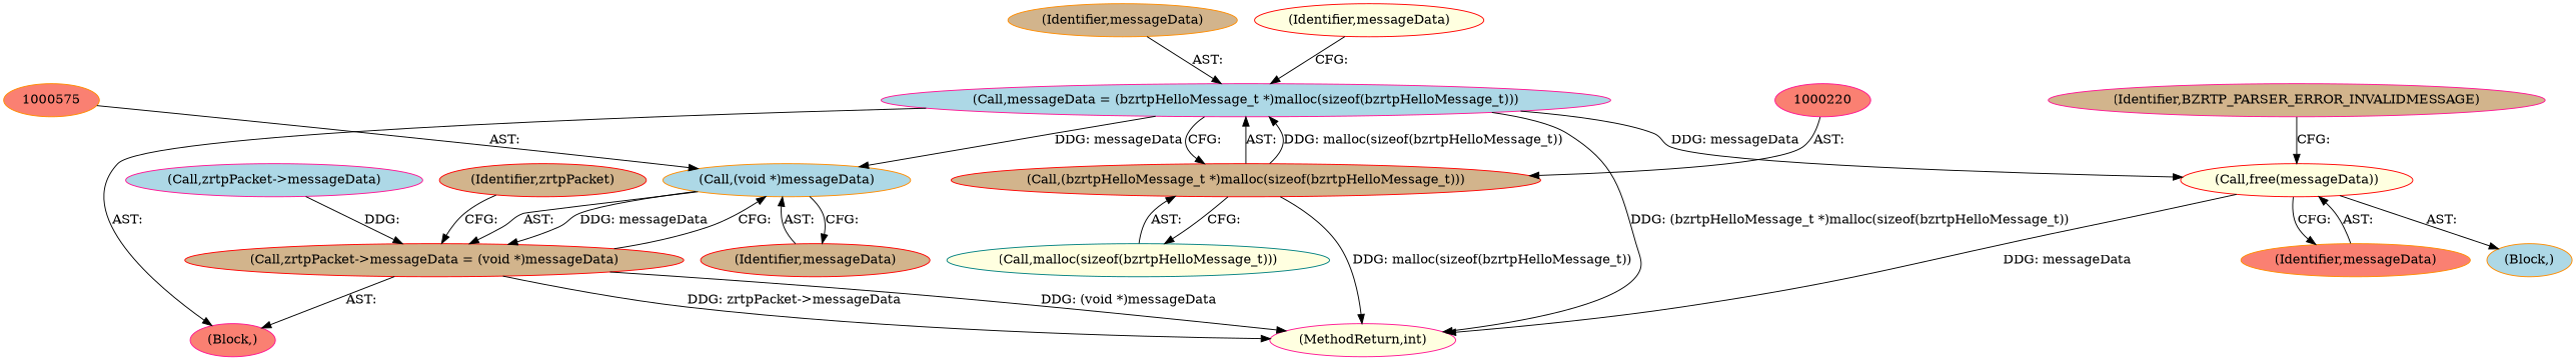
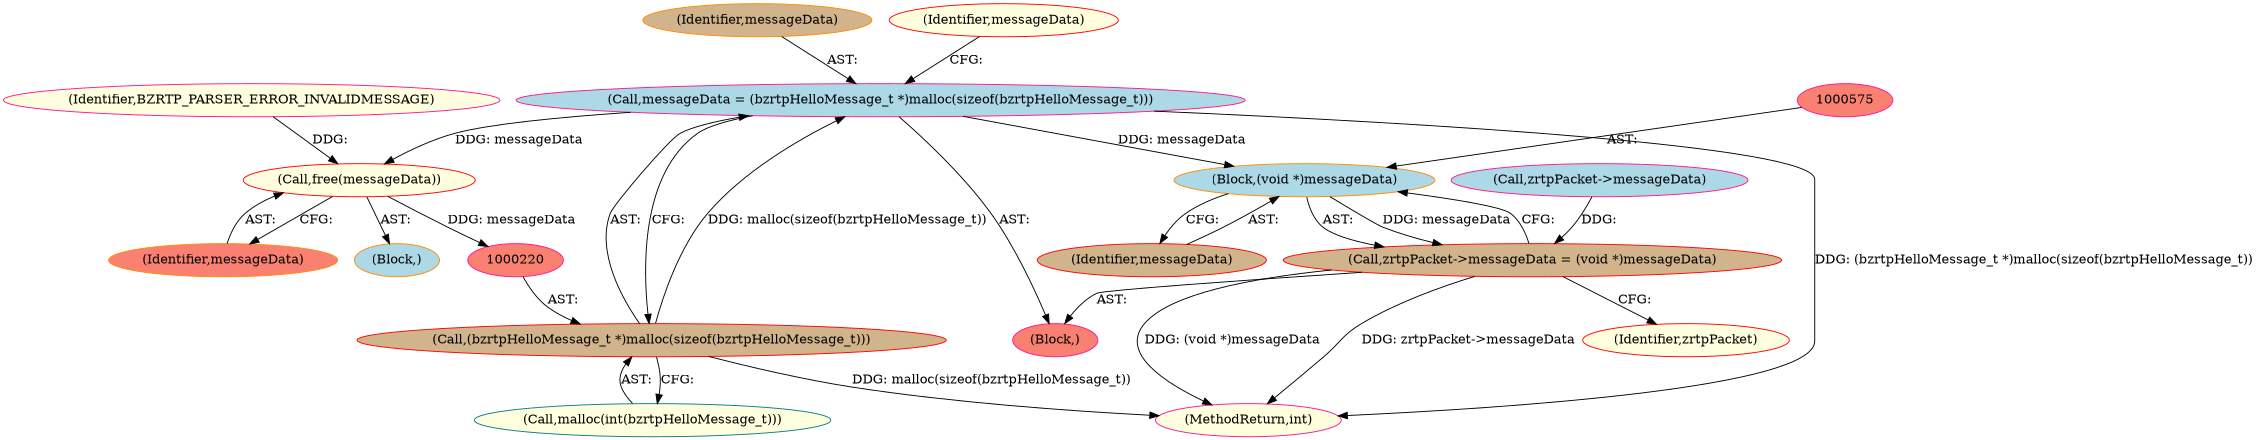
  digraph {
    node [color=deeppink fillcolor=tan style=filled]
    n1 [fillcolor=lightblue label="(Call,messageData = (bzrtpHelloMessage_t *)malloc(sizeof(bzrtpHelloMessage_t)))"]
    n2 [color=red label="(Call,(bzrtpHelloMessage_t *)malloc(sizeof(bzrtpHelloMessage_t)))"]
    n3 [color=red fillcolor=lightyellow label="(Call,free(messageData))"]
-   n4 [color=darkorange fillcolor=lightblue label="(Call,(void *)messageData)"]
+   n4 [color=darkorange fillcolor=lightblue label="(Block,(void *)messageData)"]
    n5 [fillcolor=salmon label="(Block,)"]
    n6 [fillcolor=lightyellow label="(MethodReturn,int)"]
-   n7 [color=teal fillcolor=lightyellow label="(Call,malloc(sizeof(bzrtpHelloMessage_t)))"]
+   n7 [color=teal fillcolor=lightyellow label="(Call,malloc(int(bzrtpHelloMessage_t)))"]
    n8 [color=darkorange fillcolor=salmon label="(Identifier,messageData)"]
    n9 [color=darkorange fillcolor=lightblue label="(Block,)"]
    n10 [color=red label="(Call,zrtpPacket->messageData = (void *)messageData)"]
    n11 [color=red label="(Identifier,messageData)"]
    n12 [color=darkorange label="(Identifier,messageData)"]
    n13 [color=red fillcolor=lightyellow label="(Identifier,messageData)"]
    n14 [fillcolor=lightblue label="(Call,zrtpPacket->messageData)"]
-   n15 [label="(Identifier,BZRTP_PARSER_ERROR_INVALIDMESSAGE)"]
-   n16 [color=red label="(Identifier,zrtpPacket)"]
+   n15 [fillcolor=lightyellow label="(Identifier,BZRTP_PARSER_ERROR_INVALIDMESSAGE)"]
+   n16 [color=red fillcolor=lightyellow label="(Identifier,zrtpPacket)"]
    1000220 [fillcolor=salmon]
-   1000575 [color=darkorange fillcolor=salmon]
+   1000575 [fillcolor=salmon]
    n1 -> n2 [label="CFG: "]
    n1 -> n3 [label="DDG: messageData"]
    n1 -> n4 [label="DDG: messageData"]
    n1 -> n5 [label="AST: "]
    n1 -> n6 [label="DDG: (bzrtpHelloMessage_t *)malloc(sizeof(bzrtpHelloMessage_t))"]
    n2 -> n1 [label="AST: "]
    n2 -> n1 [label="DDG: malloc(sizeof(bzrtpHelloMessage_t))"]
    n2 -> n6 [label="DDG: malloc(sizeof(bzrtpHelloMessage_t))"]
    n2 -> n7 [label="CFG: "]
-   n3 -> n6 [label="DDG: messageData"]
+   n3 -> 1000220 [label="DDG: messageData"]
    n3 -> n8 [label="CFG: "]
    n3 -> n9 [label="AST: "]
    n4 -> n10 [label="AST: "]
    n4 -> n10 [label="DDG: messageData"]
    n4 -> n11 [label="CFG: "]
    n7 -> n2 [label="AST: "]
    n8 -> n3 [label="AST: "]
    n10 -> n4 [label="CFG: "]
    n10 -> n5 [label="AST: "]
    n10 -> n6 [label="DDG: zrtpPacket->messageData"]
    n10 -> n6 [label="DDG: (void *)messageData"]
    n11 -> n4 [label="AST: "]
    n12 -> n1 [label="AST: "]
    n13 -> n1 [label="CFG: "]
    n14 -> n10 [label="DDG: "]
-   n15 -> n3 [label="CFG: "]
-   n16 -> n10 [label="CFG: "]
+   n15 -> n3 [label="DDG: "]
+   n10 -> n16 [label="CFG: "]
    1000220 -> n2 [label="AST: "]
    1000575 -> n4 [label="AST: "]
  }
